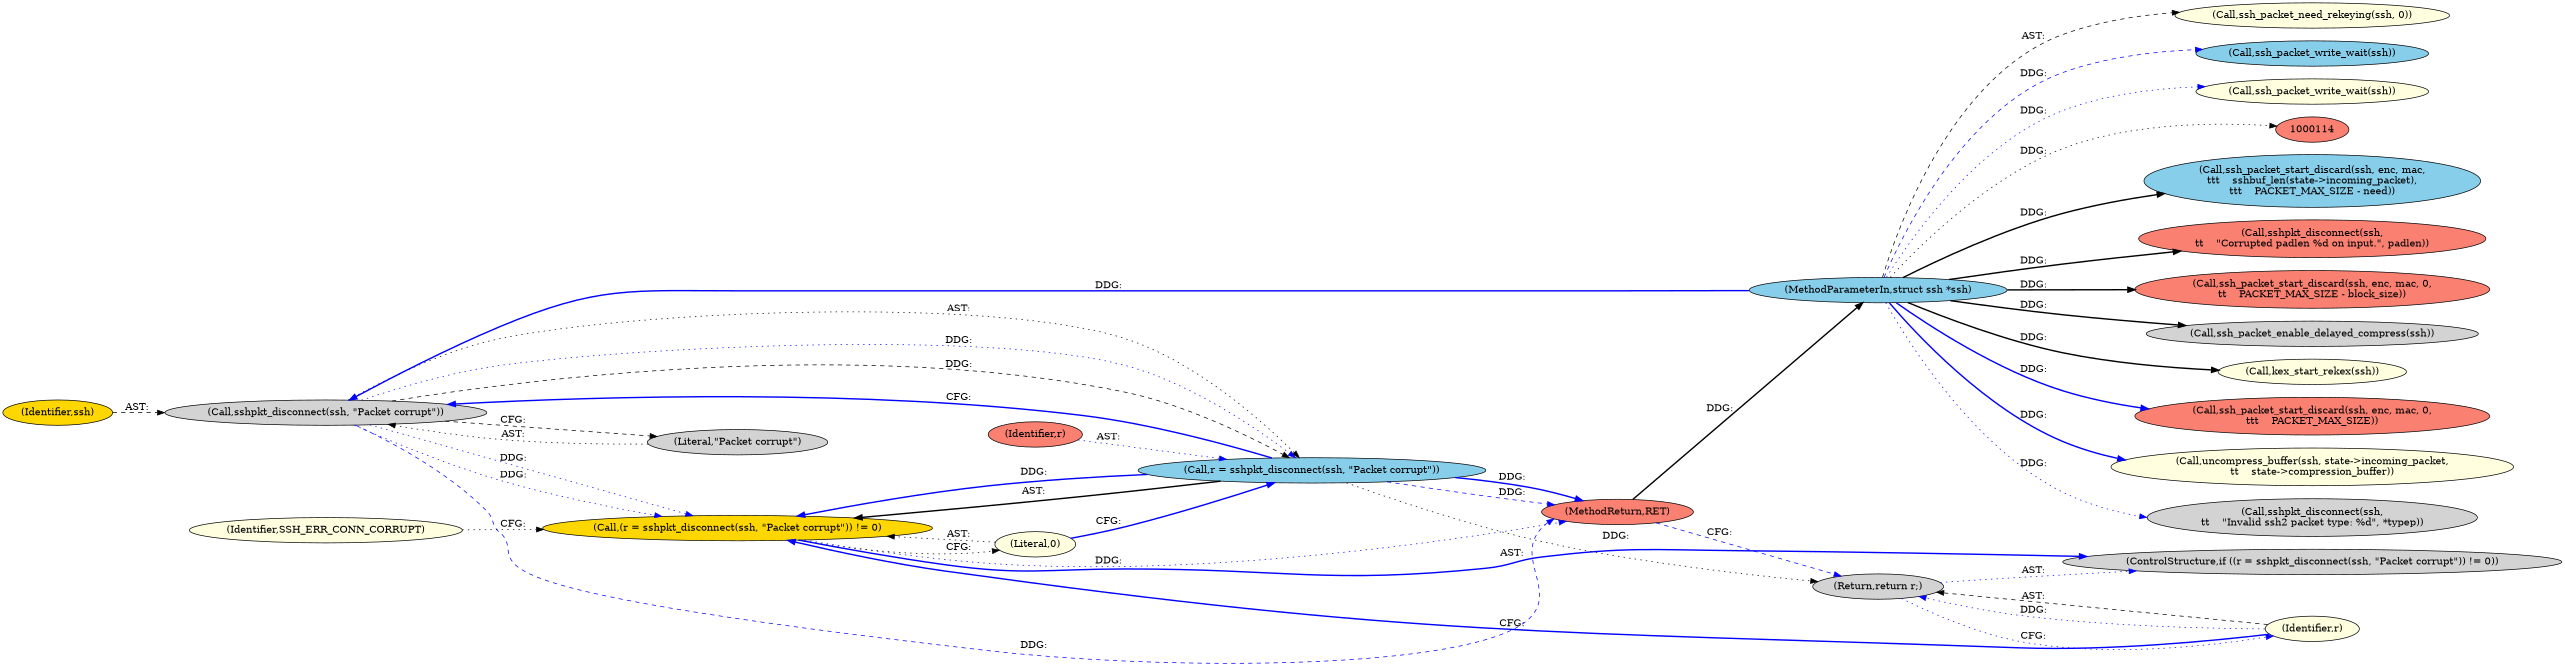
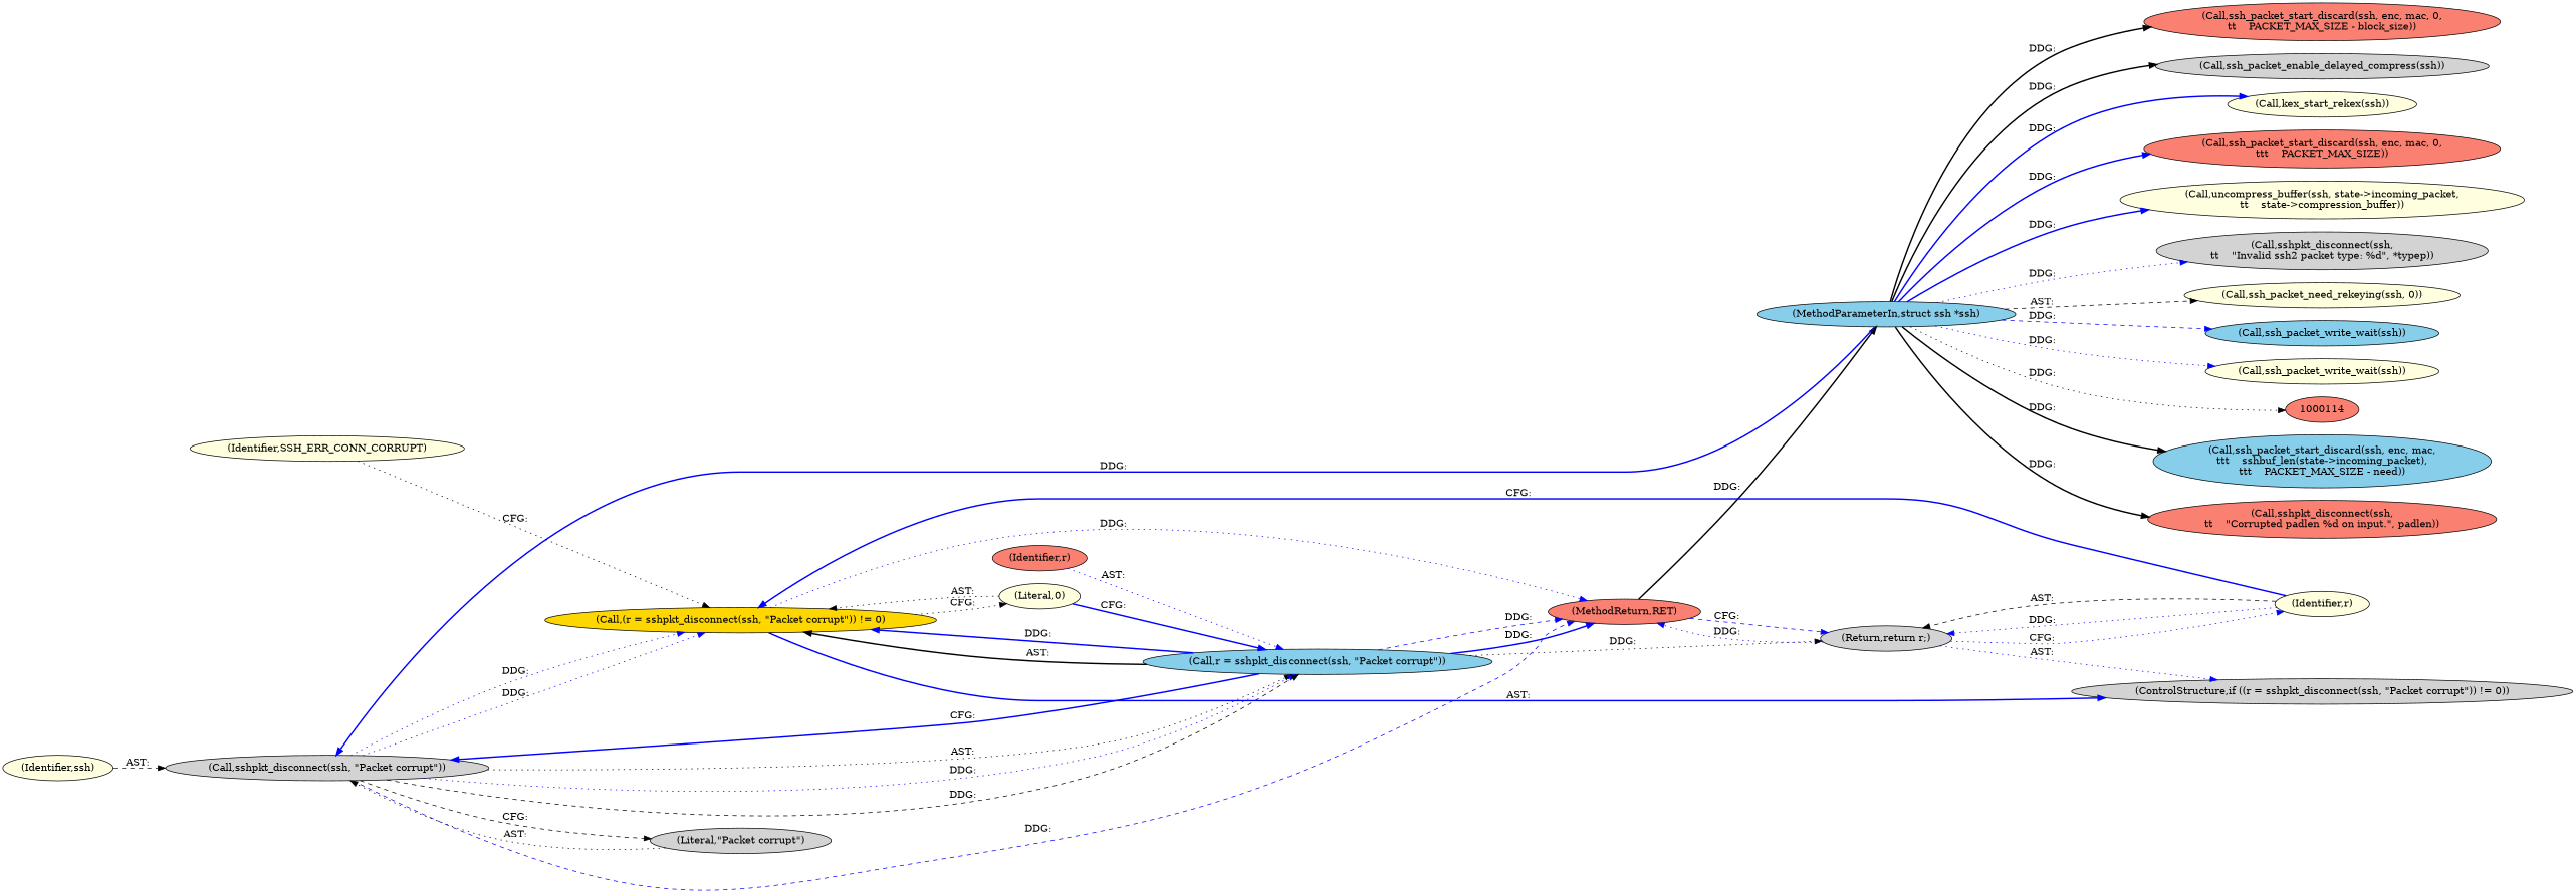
  digraph {
    rankdir=LR
    node [fillcolor=lightyellow style=filled]
    edge [color=blue style=dotted]
    n1 [fillcolor=lightgrey label="(Call,sshpkt_disconnect(ssh, \"Packet corrupt\"))"]
    n2 [fillcolor=gold label="(Call,(r = sshpkt_disconnect(ssh, \"Packet corrupt\")) != 0)"]
    n3 [fillcolor=skyblue label="(Call,r = sshpkt_disconnect(ssh, \"Packet corrupt\"))"]
    n4 [fillcolor=lightgrey label="(Literal,\"Packet corrupt\")"]
    n5 [fillcolor=salmon label="(MethodReturn,RET)"]
    n6 [label="(Literal,0)"]
    n7 [fillcolor=lightgrey label="(ControlStructure,if ((r = sshpkt_disconnect(ssh, \"Packet corrupt\")) != 0))"]
    n8 [fillcolor=lightgrey label="(Return,return r;)"]
    n9 [fillcolor=skyblue label="(MethodParameterIn,struct ssh *ssh)"]
    n10 [fillcolor=skyblue label="(Call,ssh_packet_start_discard(ssh, enc, mac,\n\t\t\t    sshbuf_len(state->incoming_packet),\n\t\t\t    PACKET_MAX_SIZE - need))"]
    n11 [fillcolor=salmon label="(Call,sshpkt_disconnect(ssh,\n\t\t    \"Corrupted padlen %d on input.\", padlen))"]
    n12 [fillcolor=salmon label="(Call,ssh_packet_start_discard(ssh, enc, mac, 0,\n\t\t    PACKET_MAX_SIZE - block_size))"]
    n13 [fillcolor=lightgrey label="(Call,ssh_packet_enable_delayed_compress(ssh))"]
    n14 [label="(Call,kex_start_rekex(ssh))"]
    n15 [fillcolor=salmon label="(Call,ssh_packet_start_discard(ssh, enc, mac, 0,\n\t\t\t    PACKET_MAX_SIZE))"]
    n16 [label="(Call,uncompress_buffer(ssh, state->incoming_packet,\n\t\t    state->compression_buffer))"]
    n17 [fillcolor=lightgrey label="(Call,sshpkt_disconnect(ssh,\n\t\t    \"Invalid ssh2 packet type: %d\", *typep))"]
    n18 [label="(Call,ssh_packet_need_rekeying(ssh, 0))"]
    n19 [fillcolor=skyblue label="(Call,ssh_packet_write_wait(ssh))"]
    n20 [label="(Call,ssh_packet_write_wait(ssh))"]
    1000114 [fillcolor=salmon]
    n22 [label="(Identifier,r)"]
    n23 [fillcolor=salmon label="(Identifier,r)"]
-   n24 [fillcolor=gold label="(Identifier,ssh)"]
+   n24 [label="(Identifier,ssh)"]
    n25 [label="(Identifier,SSH_ERR_CONN_CORRUPT)"]
    n1 -> n2 [label="DDG: "]
    n1 -> n2 [label="DDG: "]
    n1 -> n3 [color=black label="AST: "]
    n1 -> n3 [label="DDG: "]
    n1 -> n3 [color=black label="DDG: " style=dashed]
    n1 -> n4 [color=black label="CFG: " style=dashed]
    n1 -> n5 [label="DDG: " style=dashed]
    n2 -> n5 [label="DDG: "]
    n2 -> n6 [color=black label="CFG: "]
    n2 -> n7 [label="AST: " style=bold]
    n3 -> n1 [label="CFG: " style=bold]
    n3 -> n2 [color=black label="AST: " style=bold]
    n3 -> n2 [label="DDG: " style=bold]
    n3 -> n5 [label="DDG: " style=dashed]
    n3 -> n5 [label="DDG: " style=bold]
    n3 -> n8 [color=black label="DDG: "]
    n4 -> n1 [color=black label="AST: "]
    n5 -> n8 [label="CFG: " style=dashed]
    n5 -> n9 [color=black label="DDG: " style=bold]
    n6 -> n2 [color=black label="AST: "]
    n6 -> n3 [label="CFG: " style=bold]
+   n8 -> n5 [label="DDG: "]
    n8 -> n7 [label="AST: "]
    n8 -> n22 [label="CFG: "]
    n9 -> n1 [label="DDG: " style=bold]
    n9 -> n10 [color=black label="DDG: " style=bold]
    n9 -> n11 [color=black label="DDG: " style=bold]
    n9 -> n12 [color=black label="DDG: " style=bold]
    n9 -> n13 [color=black label="DDG: " style=bold]
-   n9 -> n14 [color=black label="DDG: " style=bold]
+   n9 -> n14 [label="DDG: " style=bold]
    n9 -> n15 [label="DDG: " style=bold]
    n9 -> n16 [label="DDG: " style=bold]
    n9 -> n17 [label="DDG: "]
    n9 -> n18 [color=black label="AST: " style=dashed]
    n9 -> n19 [label="DDG: " style=dashed]
    n9 -> n20 [label="DDG: "]
    n9 -> 1000114 [color=black label="DDG: "]
    n22 -> n2 [label="CFG: " style=bold]
    n22 -> n8 [color=black label="AST: " style=dashed]
    n22 -> n8 [label="DDG: "]
    n23 -> n3 [label="AST: "]
    n24 -> n1 [color=black label="AST: " style=dashed]
    n25 -> n2 [color=black label="CFG: "]
  }
